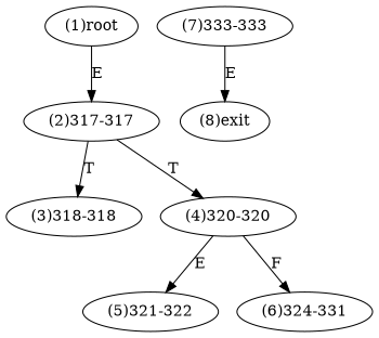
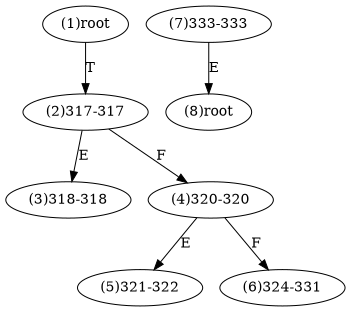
  digraph {
    n1 [label="(1)root"]
    n2 [label="(2)317-317"]
    n3 [label="(3)318-318"]
    n4 [label="(4)320-320"]
    n5 [label="(5)321-322"]
    n6 [label="(6)324-331"]
    n7 [label="(7)333-333"]
-   n8 [label="(8)exit"]
-   n1 -> n2 [label=E]
-   n2 -> n3 [label=T]
-   n2 -> n4 [label=T]
+   n8 [label="(8)root"]
+   n1 -> n2 [label=T]
+   n2 -> n3 [label=E]
+   n2 -> n4 [label=F]
    n4 -> n5 [label=E]
    n4 -> n6 [label=F]
    n7 -> n8 [label=E]
  }
